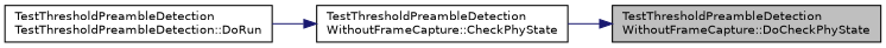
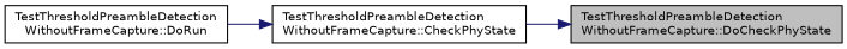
  digraph {
    rankdir=RL
    node [color=black fillcolor=white fontname=Helvetica fontsize=10 shape=record style=filled]
    edge [color=midnightblue dir=back fontname=Helvetica fontsize=10 labelfontname=Helvetica labelfontsize=10 style=solid]
    n1 [fillcolor=grey75 fontcolor=black height=0.2 label="TestThresholdPreambleDetection\lWithoutFrameCapture::DoCheckPhyState" width=0.4]
    n2 [height=0.2 label="TestThresholdPreambleDetection\lWithoutFrameCapture::CheckPhyState" width=0.4]
-   n3 [height=0.2 label="TestThresholdPreambleDetection\lTestThresholdPreambleDetection::DoRun" width=0.4]
+   n3 [height=0.2 label="TestThresholdPreambleDetection\lWithoutFrameCapture::DoRun" width=0.4]
    n1 -> n2
    n2 -> n3
  }
